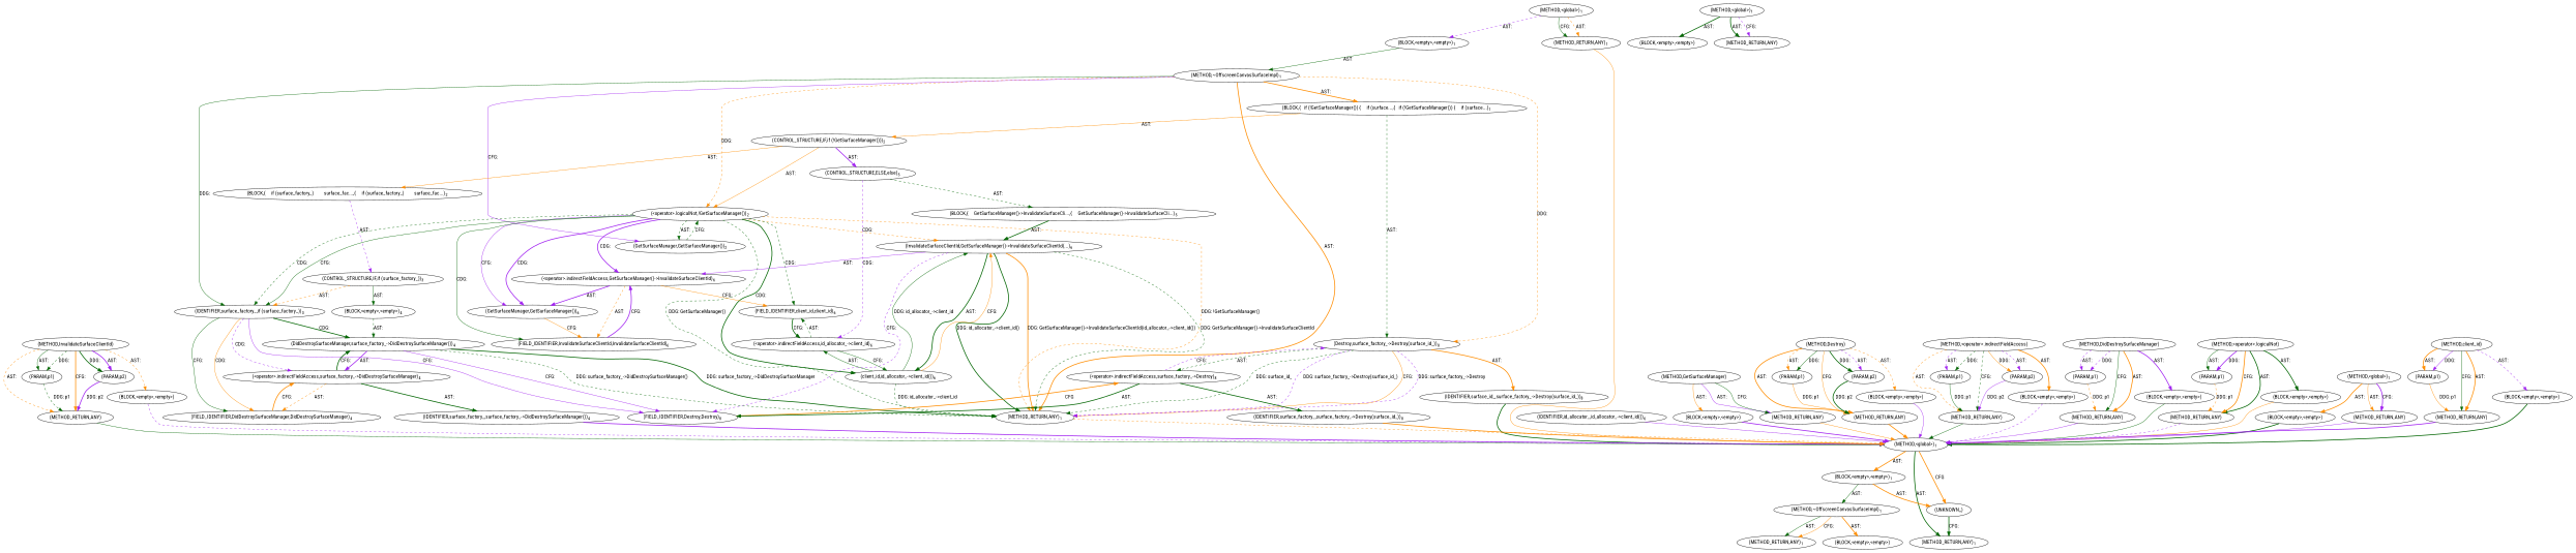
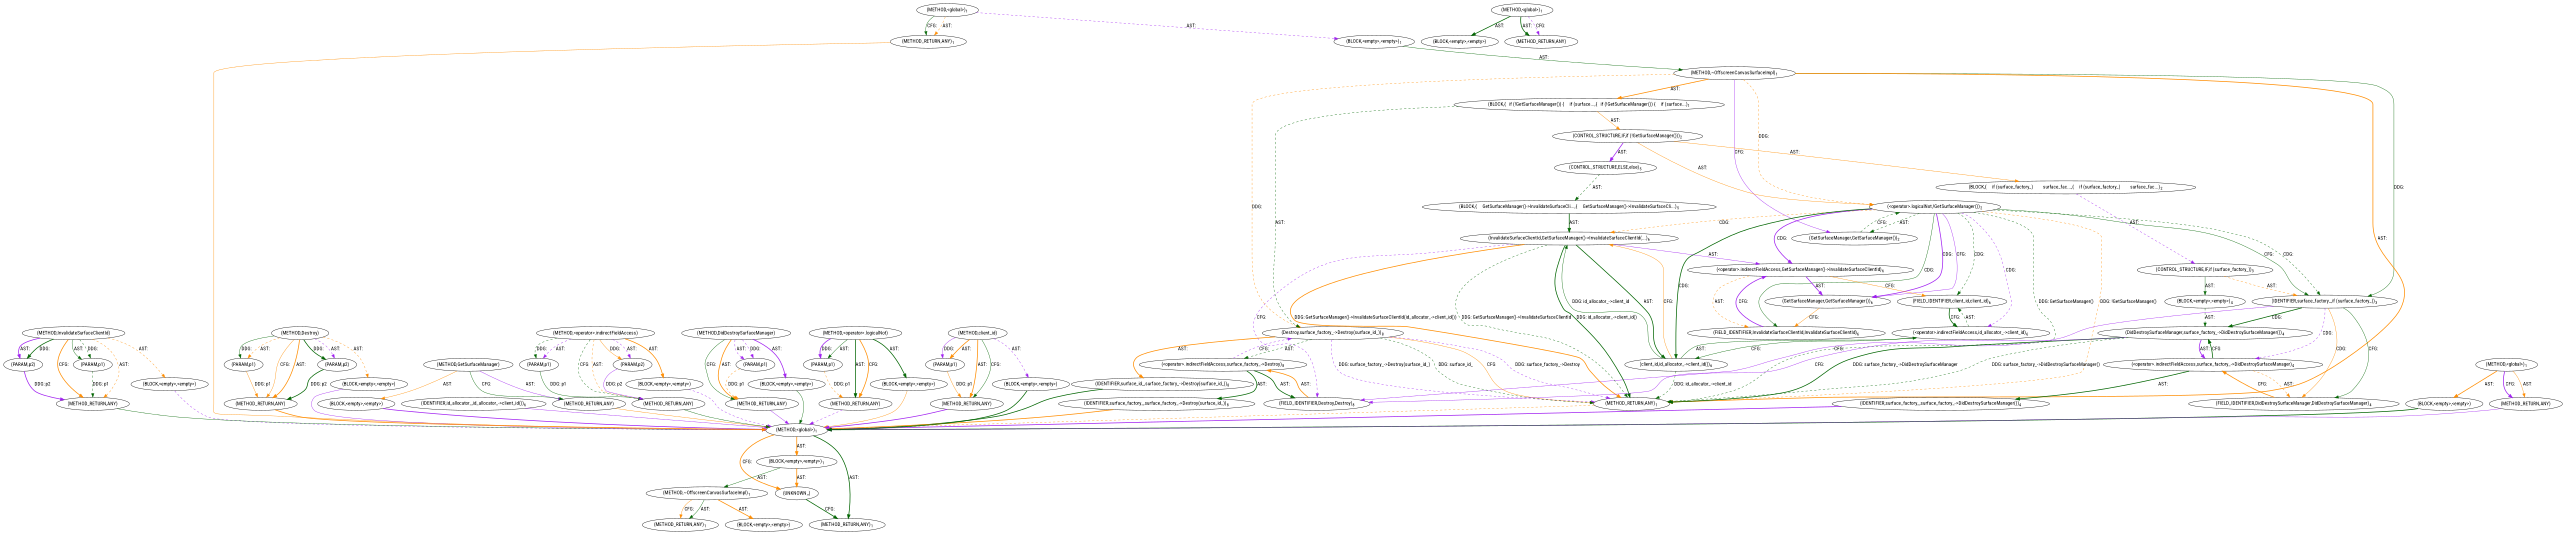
  digraph {
    fontname="Roboto Condensed"
    node [fontname="Roboto Condensed"]
    edge [color=darkgreen fontname="Roboto Condensed" style=bold]
    n1 [label=<(METHOD,InvalidateSurfaceClientId)>]
    n2 [label=<(PARAM,p1)>]
    n3 [label=<(PARAM,p2)>]
    n4 [label=<(BLOCK,&lt;empty&gt;,&lt;empty&gt;)>]
    n5 [label=<(METHOD_RETURN,ANY)>]
    n6 [label=<(METHOD,&lt;global&gt;)<SUB>1</SUB>>]
    n7 [label=<(BLOCK,&lt;empty&gt;,&lt;empty&gt;)<SUB>1</SUB>>]
    n8 [label=<(UNKNOWN,,)>]
    n9 [label=<(METHOD_RETURN,ANY)<SUB>1</SUB>>]
    n10 [label=<(METHOD,&lt;global&gt;)<SUB>1</SUB>>]
    n11 [label=<(BLOCK,&lt;empty&gt;,&lt;empty&gt;)<SUB>1</SUB>>]
    n12 [label=<(METHOD_RETURN,ANY)<SUB>1</SUB>>]
    n13 [label=<(METHOD,~OffscreenCanvasSurfaceImpl)<SUB>1</SUB>>]
    n14 [label=<(BLOCK,{   if (!GetSurfaceManager()) {     if (surface...,{   if (!GetSurfaceManager()) {     if (surface...)<SUB>1</SUB>>]
    n15 [label=<(&lt;operator&gt;.logicalNot,!GetSurfaceManager())<SUB>2</SUB>>]
    n16 [label=<(GetSurfaceManager,GetSurfaceManager())<SUB>2</SUB>>]
    n17 [label=<(IDENTIFIER,surface_factory_,if (surface_factory_))<SUB>3</SUB>>]
    n18 [label=<(Destroy,surface_factory_-&gt;Destroy(surface_id_))<SUB>8</SUB>>]
    n19 [label=<(METHOD_RETURN,ANY)<SUB>1</SUB>>]
    n20 [label=<(CONTROL_STRUCTURE,IF,if (!GetSurfaceManager()))<SUB>2</SUB>>]
    n21 [label=<(InvalidateSurfaceClientId,GetSurfaceManager()-&gt;InvalidateSurfaceClientId(...)<SUB>6</SUB>>]
    n22 [label=<(&lt;operator&gt;.indirectFieldAccess,GetSurfaceManager()-&gt;InvalidateSurfaceClientId)<SUB>6</SUB>>]
    n23 [label=<(GetSurfaceManager,GetSurfaceManager())<SUB>6</SUB>>]
    n24 [label=<(FIELD_IDENTIFIER,InvalidateSurfaceClientId,InvalidateSurfaceClientId)<SUB>6</SUB>>]
    n25 [label=<(client_id,id_allocator_-&gt;client_id())<SUB>6</SUB>>]
    n26 [label=<(&lt;operator&gt;.indirectFieldAccess,id_allocator_-&gt;client_id)<SUB>6</SUB>>]
    n27 [label=<(FIELD_IDENTIFIER,client_id,client_id)<SUB>6</SUB>>]
    n28 [label=<(DidDestroySurfaceManager,surface_factory_-&gt;DidDestroySurfaceManager())<SUB>4</SUB>>]
    n29 [label=<(&lt;operator&gt;.indirectFieldAccess,surface_factory_-&gt;DidDestroySurfaceManager)<SUB>4</SUB>>]
    n30 [label=<(FIELD_IDENTIFIER,DidDestroySurfaceManager,DidDestroySurfaceManager)<SUB>4</SUB>>]
    n31 [label=<(FIELD_IDENTIFIER,Destroy,Destroy)<SUB>8</SUB>>]
    n32 [label=<(&lt;operator&gt;.indirectFieldAccess,surface_factory_-&gt;Destroy)<SUB>8</SUB>>]
    n33 [label=<(IDENTIFIER,surface_id_,surface_factory_-&gt;Destroy(surface_id_))<SUB>8</SUB>>]
    n34 [label=<(BLOCK,{     if (surface_factory_)         surface_fac...,{     if (surface_factory_)         surface_fac...)<SUB>2</SUB>>]
    n35 [label=<(CONTROL_STRUCTURE,ELSE,else)<SUB>5</SUB>>]
    n36 [label=<(CONTROL_STRUCTURE,IF,if (surface_factory_))<SUB>3</SUB>>]
    n37 [label=<(BLOCK,{     GetSurfaceManager()-&gt;InvalidateSurfaceCli...,{     GetSurfaceManager()-&gt;InvalidateSurfaceCli...)<SUB>5</SUB>>]
    n38 [label=<(BLOCK,&lt;empty&gt;,&lt;empty&gt;)<SUB>4</SUB>>]
    n39 [label=<(IDENTIFIER,surface_factory_,surface_factory_-&gt;DidDestroySurfaceManager())<SUB>4</SUB>>]
    n40 [label=<(IDENTIFIER,id_allocator_,id_allocator_-&gt;client_id())<SUB>6</SUB>>]
    n41 [label=<(IDENTIFIER,surface_factory_,surface_factory_-&gt;Destroy(surface_id_))<SUB>8</SUB>>]
    n42 [label=<(METHOD,GetSurfaceManager)>]
    n43 [label=<(BLOCK,&lt;empty&gt;,&lt;empty&gt;)>]
    n44 [label=<(METHOD_RETURN,ANY)>]
    n45 [label=<(METHOD,Destroy)>]
    n46 [label=<(PARAM,p1)>]
    n47 [label=<(PARAM,p2)>]
    n48 [label=<(BLOCK,&lt;empty&gt;,&lt;empty&gt;)>]
    n49 [label=<(METHOD_RETURN,ANY)>]
    n50 [label=<(METHOD,&lt;operator&gt;.indirectFieldAccess)>]
    n51 [label=<(PARAM,p1)>]
    n52 [label=<(PARAM,p2)>]
    n53 [label=<(BLOCK,&lt;empty&gt;,&lt;empty&gt;)>]
    n54 [label=<(METHOD_RETURN,ANY)>]
    n55 [label=<(METHOD,DidDestroySurfaceManager)>]
    n56 [label=<(PARAM,p1)>]
    n57 [label=<(BLOCK,&lt;empty&gt;,&lt;empty&gt;)>]
    n58 [label=<(METHOD_RETURN,ANY)>]
    n59 [label=<(METHOD,&lt;operator&gt;.logicalNot)>]
    n60 [label=<(PARAM,p1)>]
    n61 [label=<(BLOCK,&lt;empty&gt;,&lt;empty&gt;)>]
    n62 [label=<(METHOD_RETURN,ANY)>]
    n63 [label=<(METHOD,&lt;global&gt;)<SUB>1</SUB>>]
    n64 [label=<(BLOCK,&lt;empty&gt;,&lt;empty&gt;)>]
    n65 [label=<(METHOD_RETURN,ANY)>]
    n66 [label=<(METHOD,client_id)>]
    n67 [label=<(PARAM,p1)>]
    n68 [label=<(BLOCK,&lt;empty&gt;,&lt;empty&gt;)>]
    n69 [label=<(METHOD_RETURN,ANY)>]
    n70 [label=<(METHOD,~OffscreenCanvasSurfaceImpl)<SUB>1</SUB>>]
    n71 [label=<(BLOCK,&lt;empty&gt;,&lt;empty&gt;)>]
    n72 [label=<(METHOD_RETURN,ANY)<SUB>1</SUB>>]
    n73 [label=<(METHOD,&lt;global&gt;)<SUB>1</SUB>>]
    n74 [label=<(BLOCK,&lt;empty&gt;,&lt;empty&gt;)>]
    n75 [label=<(METHOD_RETURN,ANY)>]
    n1 -> n2 [label="AST: " style=solid]
    n1 -> n2 [label="DDG: " style=dashed]
    n1 -> n3 [color=purple label="AST: "]
    n1 -> n3 [label="DDG: "]
    n1 -> n4 [color=darkorange label="AST: " style=dashed]
    n1 -> n5 [color=darkorange label="AST: " style=dashed]
    n1 -> n5 [color=darkorange label="CFG: "]
    n2 -> n5 [label="DDG: p1" style=dashed]
    n3 -> n5 [color=purple label="DDG: p2"]
    n4 -> n6 [color=purple style=dashed]
    n5 -> n6 [style=solid]
    n6 -> n7 [color=darkorange label="AST: "]
    n6 -> n8 [color=darkorange label="CFG: "]
    n6 -> n9 [label="AST: "]
    n7 -> n8 [color=darkorange label="AST: "]
    n7 -> n70 [label="AST: " style=solid]
    n8 -> n9 [label="CFG: "]
    n10 -> n11 [color=purple label="AST: " style=dashed]
    n10 -> n12 [color=darkorange label="AST: " style=dashed]
    n10 -> n12 [label="CFG: " style=solid]
    n11 -> n13 [label="AST: " style=solid]
    n12 -> n6 [color=darkorange style=solid]
    n13 -> n14 [color=darkorange label="AST: "]
    n13 -> n15 [color=darkorange label="DDG: " style=dashed]
    n13 -> n16 [color=purple label="CFG: " style=solid]
    n13 -> n17 [label="DDG: " style=solid]
    n13 -> n18 [color=darkorange label="DDG: " style=dashed]
    n13 -> n19 [color=darkorange label="AST: "]
    n14 -> n18 [label="AST: " style=dashed]
    n14 -> n20 [color=darkorange label="AST: " style=solid]
    n15 -> n16 [label="AST: " style=dashed]
    n15 -> n17 [label="CFG: " style=solid]
    n15 -> n17 [label="CDG: " style=dashed]
    n15 -> n19 [label="DDG: GetSurfaceManager()" style=dashed]
    n15 -> n19 [color=darkorange label="DDG: !GetSurfaceManager()" style=dashed]
    n15 -> n21 [color=darkorange label="CDG: " style=dashed]
    n15 -> n22 [color=purple label="CDG: "]
    n15 -> n23 [color=purple label="CFG: " style=solid]
    n15 -> n23 [color=purple label="CDG: "]
    n15 -> n24 [label="CDG: " style=solid]
    n15 -> n25 [label="CDG: "]
-   n35 -> n26 [color=purple label="CDG: " style=dashed]
+   n15 -> n26 [color=purple label="CDG: " style=dashed]
    n15 -> n27 [label="CDG: " style=dashed]
    n16 -> n15 [label="CFG: " style=dashed]
    n17 -> n28 [label="CDG: "]
    n17 -> n29 [color=purple label="CDG: " style=dashed]
    n17 -> n30 [label="CFG: " style=solid]
    n17 -> n30 [color=darkorange label="CDG: " style=solid]
    n17 -> n31 [color=purple label="CFG: " style=solid]
    n18 -> n19 [color=darkorange label="CFG: " style=solid]
    n18 -> n19 [color=purple label="DDG: surface_factory_-&gt;Destroy" style=dashed]
    n18 -> n19 [color=purple label="DDG: surface_factory_-&gt;Destroy(surface_id_)" style=dashed]
    n18 -> n19 [label="DDG: surface_id_" style=dashed]
    n18 -> n32 [label="AST: " style=dashed]
    n18 -> n33 [color=darkorange label="AST: "]
    n19 -> n6 [color=darkorange style=dashed]
    n20 -> n15 [color=darkorange label="AST: " style=solid]
    n20 -> n34 [color=darkorange label="AST: " style=solid]
    n20 -> n35 [color=purple label="AST: "]
    n21 -> n19 [label="DDG: GetSurfaceManager()-&gt;InvalidateSurfaceClientId" style=dashed]
    n21 -> n19 [label="DDG: id_allocator_-&gt;client_id()"]
    n21 -> n19 [color=darkorange label="DDG: GetSurfaceManager()-&gt;InvalidateSurfaceClientId(id_allocator_-&gt;client_id())"]
    n21 -> n22 [color=purple label="AST: " style=solid]
    n21 -> n25 [label="AST: "]
    n21 -> n31 [color=purple label="CFG: " style=dashed]
    n22 -> n23 [color=purple label="AST: "]
    n22 -> n24 [color=darkorange label="AST: " style=dashed]
    n22 -> n27 [color=darkorange label="CFG: " style=solid]
    n23 -> n24 [color=darkorange label="CFG: " style=solid]
    n24 -> n22 [color=purple label="CFG: "]
    n25 -> n19 [label="DDG: id_allocator_-&gt;client_id" style=dashed]
    n25 -> n21 [color=darkorange label="CFG: " style=solid]
    n25 -> n21 [label="DDG: id_allocator_-&gt;client_id" style=solid]
    n25 -> n26 [label="AST: " style=solid]
    n26 -> n25 [label="CFG: " style=solid]
    n26 -> n27 [label="AST: " style=dashed]
    n27 -> n26 [label="CFG: "]
    n28 -> n19 [label="DDG: surface_factory_-&gt;DidDestroySurfaceManager"]
    n28 -> n19 [label="DDG: surface_factory_-&gt;DidDestroySurfaceManager()" style=dashed]
    n28 -> n29 [color=purple label="AST: "]
    n28 -> n31 [color=purple label="CFG: " style=solid]
    n29 -> n28 [label="CFG: "]
    n29 -> n30 [color=darkorange label="AST: " style=dashed]
    n29 -> n39 [label="AST: "]
    n30 -> n29 [color=darkorange label="CFG: "]
-   n31 -> n32 [color=darkorange label="CFG: "]
+   n31 -> n32 [color=darkorange label="AST: "]
    n32 -> n18 [color=purple label="CFG: " style=dashed]
    n32 -> n31 [label="AST: "]
    n32 -> n41 [label="AST: "]
    n33 -> n6
    n34 -> n36 [color=purple label="AST: " style=dashed]
    n35 -> n37 [label="AST: " style=dashed]
    n36 -> n17 [color=darkorange label="AST: " style=dashed]
    n36 -> n38 [label="AST: " style=solid]
    n37 -> n21 [label="AST: "]
    n38 -> n28 [label="AST: " style=dashed]
    n39 -> n6 [color=purple]
    n40 -> n6 [color=purple style=solid]
    n41 -> n6 [color=darkorange]
    n42 -> n43 [color=darkorange label="AST: " style=solid]
    n42 -> n44 [color=purple label="AST: " style=solid]
    n42 -> n44 [label="CFG: " style=solid]
    n43 -> n6 [color=purple]
    n44 -> n6 [color=darkorange style=solid]
    n45 -> n46 [color=darkorange label="AST: " style=dashed]
    n45 -> n46 [label="DDG: " style=solid]
    n45 -> n47 [color=purple label="AST: " style=dashed]
    n45 -> n47 [label="DDG: "]
    n45 -> n48 [color=darkorange label="AST: " style=dashed]
    n45 -> n49 [color=darkorange label="AST: "]
    n45 -> n49 [color=darkorange label="CFG: " style=solid]
    n46 -> n49 [color=darkorange label="DDG: p1" style=solid]
    n47 -> n49 [label="DDG: p2"]
    n48 -> n6 [color=purple style=solid]
    n49 -> n6 [color=darkorange]
    n50 -> n51 [color=purple label="AST: " style=dashed]
    n50 -> n51 [label="DDG: " style=dashed]
    n50 -> n52 [color=purple label="AST: " style=dashed]
    n50 -> n52 [color=darkorange label="DDG: " style=solid]
    n50 -> n53 [color=darkorange label="AST: "]
    n50 -> n54 [color=darkorange label="AST: " style=dashed]
    n50 -> n54 [label="CFG: " style=dashed]
    n51 -> n54 [label="DDG: p1" style=solid]
    n52 -> n54 [color=purple label="DDG: p2" style=solid]
    n53 -> n6 [color=purple style=dashed]
    n54 -> n6 [style=solid]
    n55 -> n56 [color=purple label="AST: " style=dashed]
    n55 -> n56 [color=purple label="DDG: " style=dashed]
    n55 -> n57 [color=purple label="AST: "]
    n55 -> n58 [color=darkorange label="AST: "]
    n55 -> n58 [label="CFG: " style=solid]
    n56 -> n58 [color=darkorange label="DDG: p1" style=dashed]
    n57 -> n6 [style=solid]
    n58 -> n6 [color=purple style=solid]
    n59 -> n60 [label="AST: " style=solid]
    n59 -> n60 [color=purple label="DDG: "]
    n59 -> n61 [label="AST: "]
    n59 -> n62 [label="AST: "]
    n59 -> n62 [color=darkorange label="CFG: "]
    n60 -> n62 [color=darkorange label="DDG: p1" style=dashed]
    n61 -> n6 [color=darkorange style=solid]
    n62 -> n6 [color=purple style=dashed]
    n63 -> n64 [color=darkorange label="AST: "]
    n63 -> n65 [color=darkorange label="AST: " style=solid]
    n63 -> n65 [color=purple label="CFG: "]
    n64 -> n6
    n65 -> n6 [color=purple style=solid]
    n66 -> n67 [color=darkorange label="AST: "]
    n66 -> n67 [color=purple label="DDG: " style=solid]
    n66 -> n68 [color=purple label="AST: " style=dashed]
    n66 -> n69 [color=darkorange label="AST: "]
    n66 -> n69 [label="CFG: " style=solid]
    n67 -> n69 [color=darkorange label="DDG: p1" style=solid]
    n68 -> n6
    n69 -> n6 [color=purple]
    n70 -> n71 [color=darkorange label="AST: "]
    n70 -> n72 [label="AST: " style=solid]
    n70 -> n72 [color=darkorange label="CFG: " style=solid]
    n73 -> n74 [label="AST: "]
    n73 -> n75 [label="AST: "]
    n73 -> n75 [color=purple label="CFG: " style=dashed]
  }
